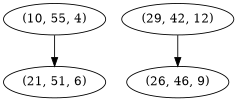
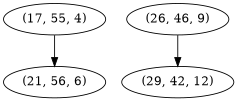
  digraph {
-   "(17, 55, 4)" [label="(10, 55, 4)"]
-   "(21, 51, 6)"
+   "(17, 55, 4)"
+   "(21, 51, 6)" [label="(21, 56, 6)"]
    "(26, 46, 9)"
    "(29, 42, 12)"
    "(17, 55, 4)" -> "(21, 51, 6)"
-   "(29, 42, 12)" -> "(26, 46, 9)"
+   "(26, 46, 9)" -> "(29, 42, 12)"
  }
